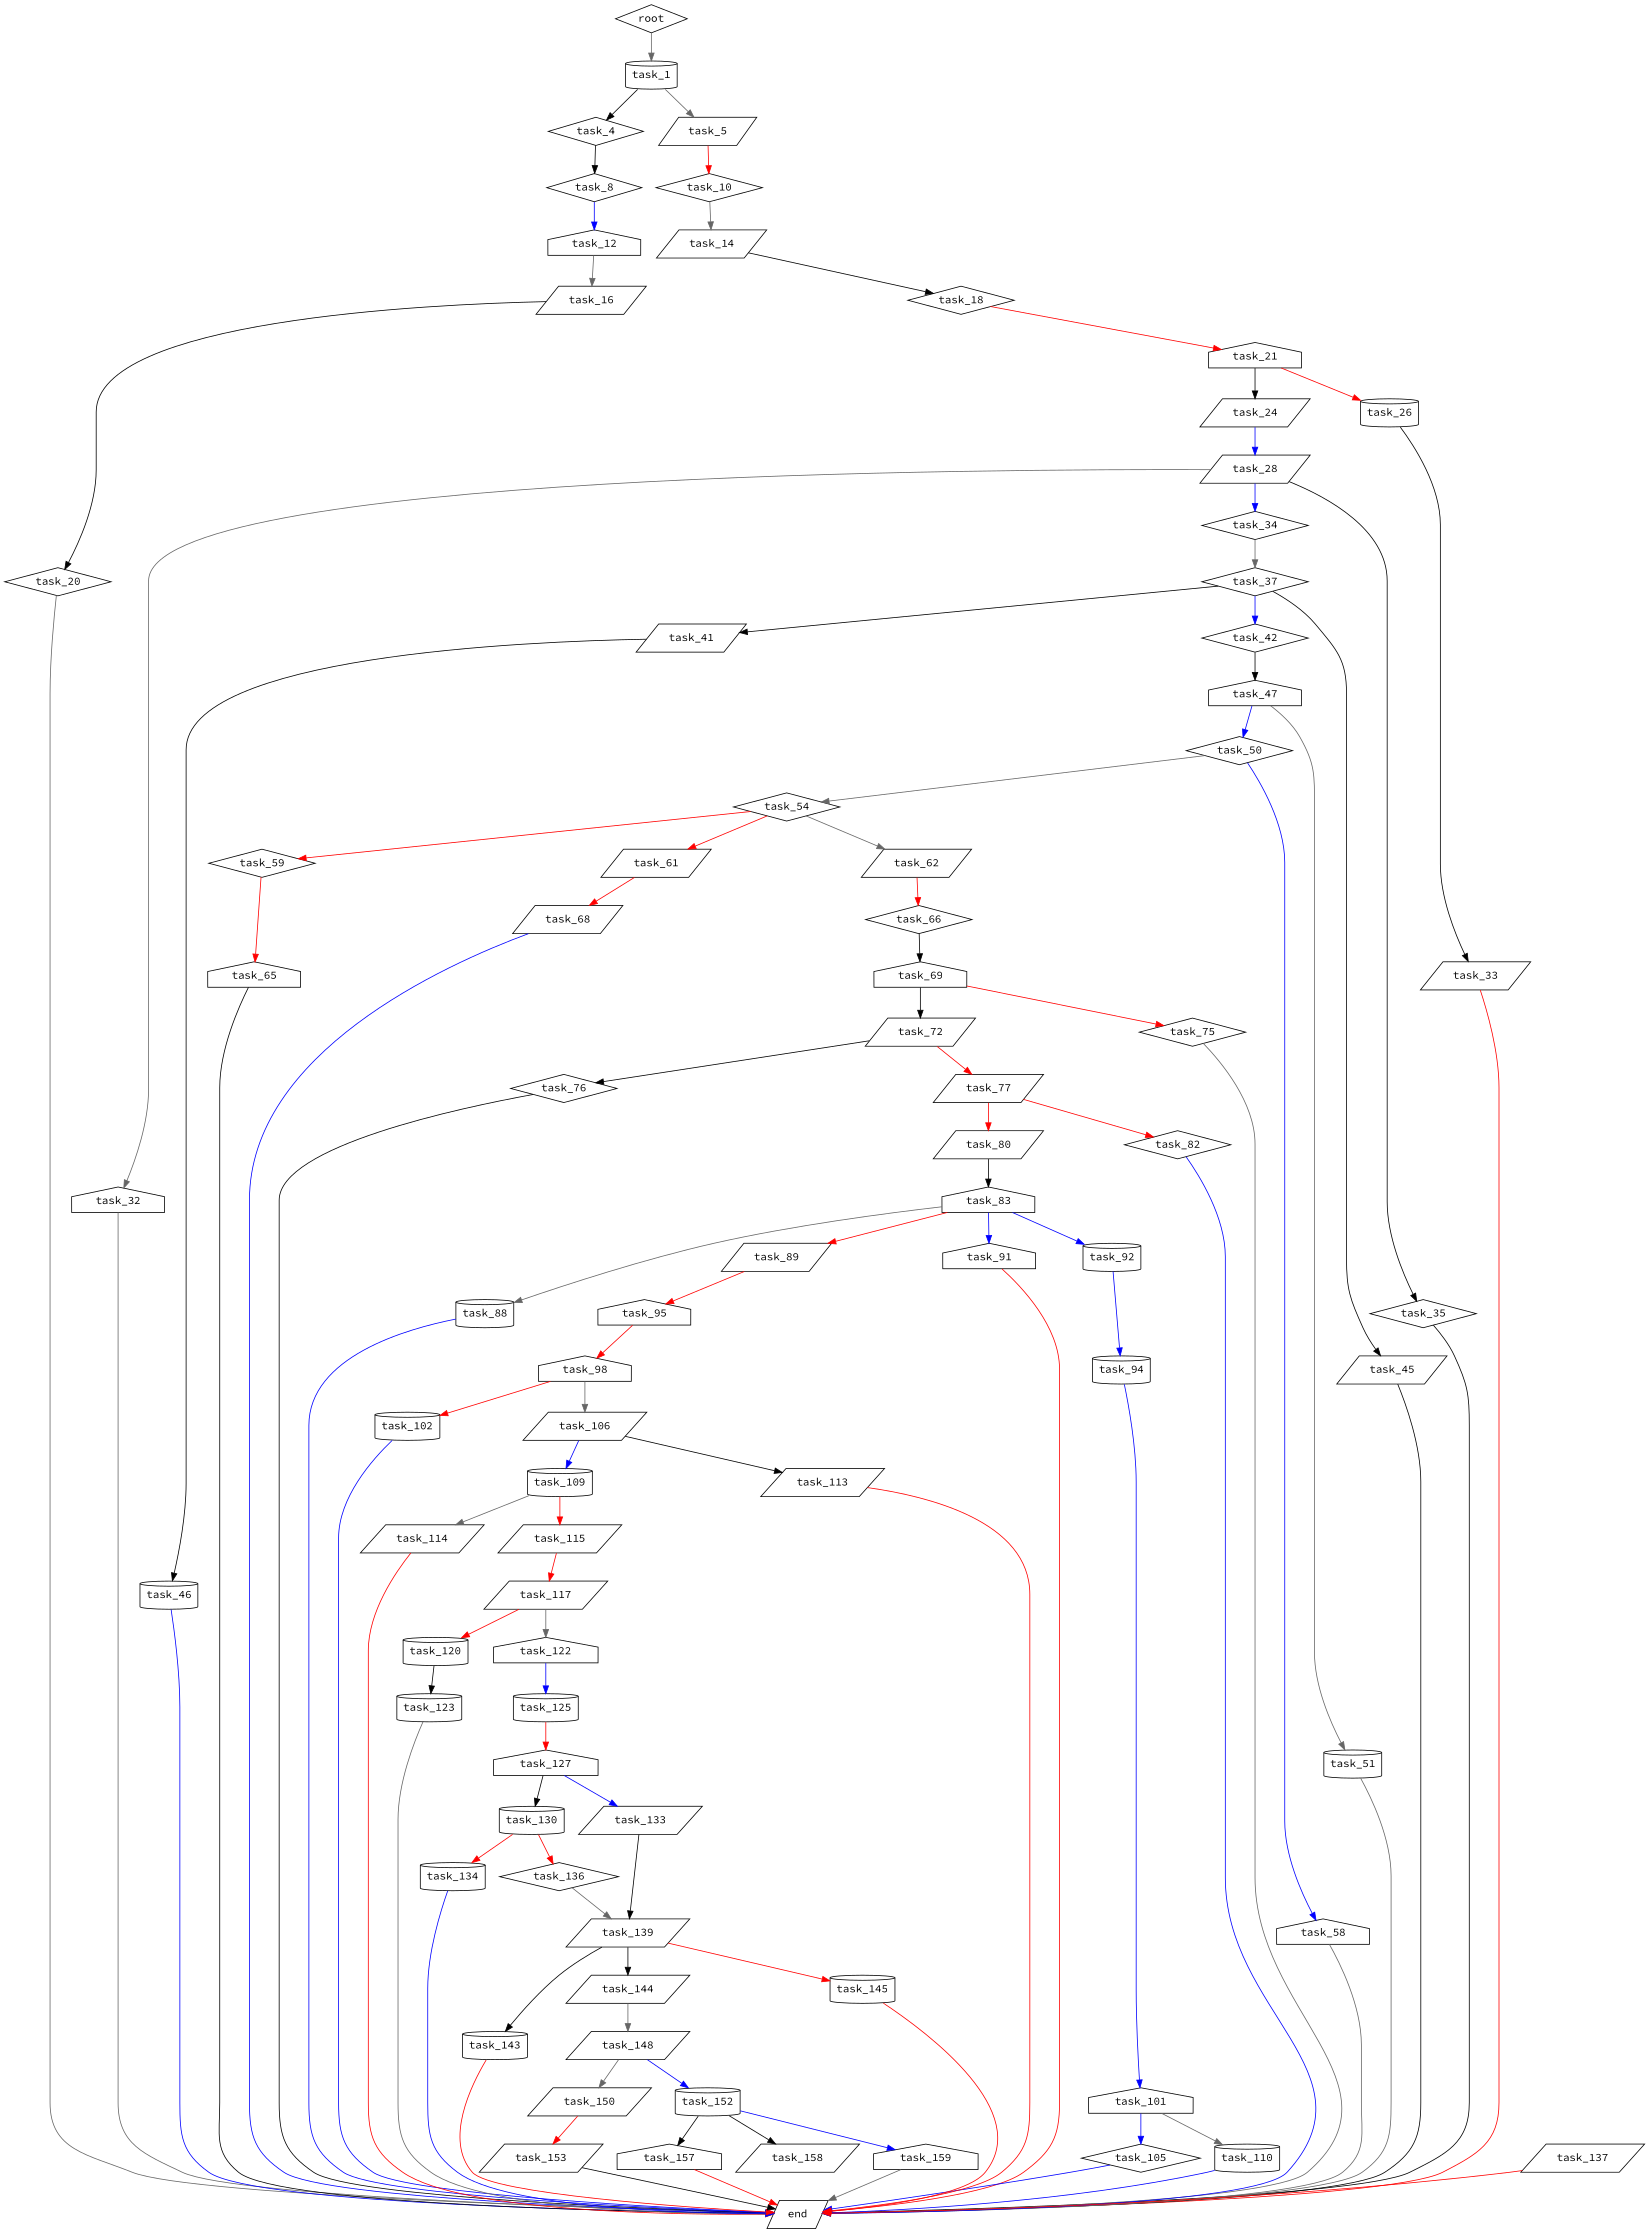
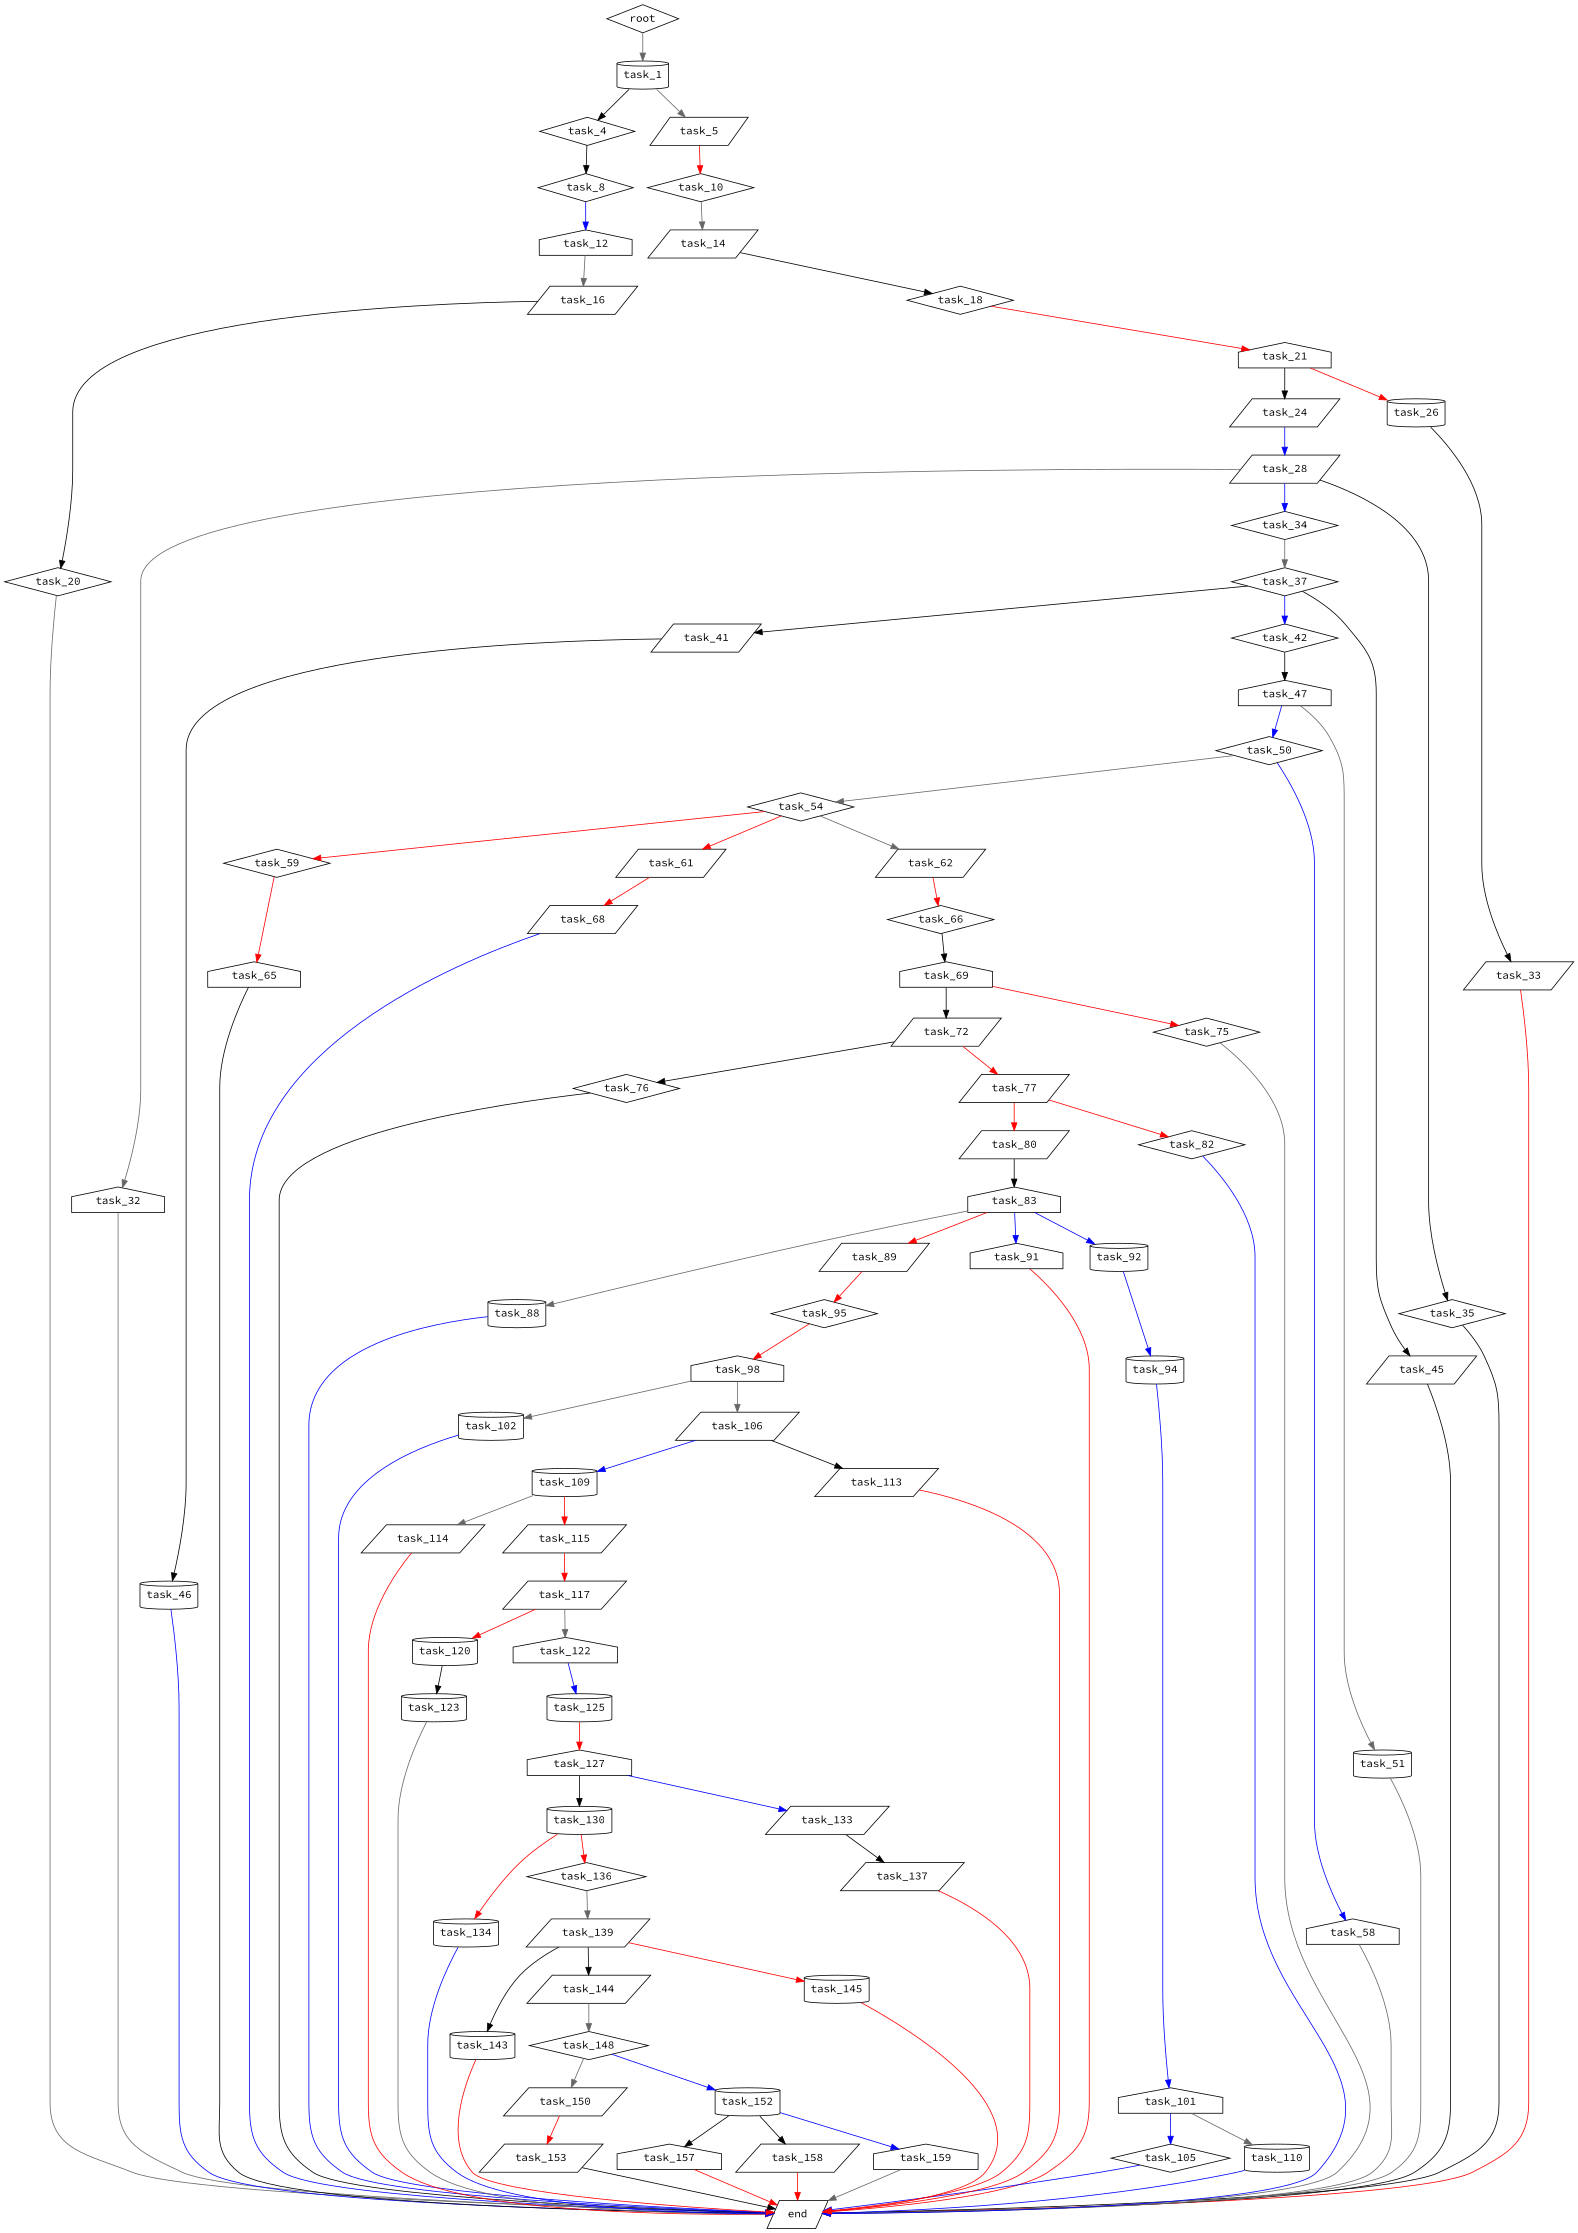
  digraph {
    fontname="Source Code Pro"
    node [fontname="Source Code Pro" shape=parallelogram]
    edge [color=red fontname="Source Code Pro"]
    root [shape=diamond]
    task_1 [shape=cylinder]
    task_4 [shape=diamond]
    task_5
    task_8 [shape=diamond]
    task_10 [shape=diamond]
    task_12 [shape=house]
    task_14
    task_16
    task_18 [shape=diamond]
    task_20 [shape=diamond]
    task_21 [shape=house]
    end
    task_24
    task_26 [shape=cylinder]
    task_28
    task_33
    task_32 [shape=house]
    task_34 [shape=diamond]
    task_35 [shape=diamond]
    task_37 [shape=diamond]
    task_41
    task_42 [shape=diamond]
    task_45
    task_46 [shape=cylinder]
    task_47 [shape=house]
    task_50 [shape=diamond]
    task_51 [shape=cylinder]
    task_54 [shape=diamond]
    task_58 [shape=house]
    task_59 [shape=diamond]
    task_61
    task_62
    task_65 [shape=house]
    task_68
    task_66 [shape=diamond]
    task_69 [shape=house]
    task_72
    task_75 [shape=diamond]
    task_76 [shape=diamond]
    task_77
    task_80
    task_82 [shape=diamond]
    task_83 [shape=house]
    task_88 [shape=cylinder]
    task_89
    task_91 [shape=house]
    task_92 [shape=cylinder]
-   task_95 [shape=house]
+   task_95 [shape=diamond]
    task_94 [shape=cylinder]
    task_98 [shape=house]
    task_101 [shape=house]
    task_102 [shape=cylinder]
    task_106
    task_105 [shape=diamond]
    task_110 [shape=cylinder]
    task_109 [shape=cylinder]
    task_113
    task_114
    task_115
    task_117
    task_120 [shape=cylinder]
    task_122 [shape=house]
    task_123 [shape=cylinder]
    task_125 [shape=cylinder]
    task_127 [shape=house]
    task_130 [shape=cylinder]
    task_133
    task_134 [shape=cylinder]
    task_136 [shape=diamond]
    task_137
    task_139
    task_143 [shape=cylinder]
    task_144
    task_145 [shape=cylinder]
-   task_148
+   task_148 [shape=diamond]
    task_150
    task_152 [shape=cylinder]
    task_153
    task_157 [shape=house]
    task_158
    task_159 [shape=house]
    root -> task_1 [color=gray40]
    task_1 -> task_4 [color=black]
    task_1 -> task_5 [color=gray40]
    task_4 -> task_8 [color=black]
    task_5 -> task_10
    task_8 -> task_12 [color=blue]
    task_10 -> task_14 [color=gray40]
    task_12 -> task_16 [color=gray40]
    task_14 -> task_18 [color=black]
    task_16 -> task_20 [color=black]
    task_18 -> task_21
    task_20 -> end [color=gray40]
    task_21 -> task_24 [color=black]
    task_21 -> task_26
    task_24 -> task_28 [color=blue]
    task_26 -> task_33 [color=black]
    task_28 -> task_32 [color=gray40]
    task_28 -> task_34 [color=blue]
    task_28 -> task_35 [color=black]
    task_33 -> end
    task_32 -> end [color=gray40]
    task_34 -> task_37 [color=gray40]
    task_35 -> end [color=black]
    task_37 -> task_41 [color=black]
    task_37 -> task_42 [color=blue]
    task_37 -> task_45 [color=black]
    task_41 -> task_46 [color=black]
    task_42 -> task_47 [color=black]
    task_45 -> end [color=black]
    task_46 -> end [color=blue]
    task_47 -> task_50 [color=blue]
    task_47 -> task_51 [color=gray40]
    task_50 -> task_54 [color=gray40]
    task_50 -> task_58 [color=blue]
    task_51 -> end [color=gray40]
    task_54 -> task_59
    task_54 -> task_61
    task_54 -> task_62 [color=gray40]
    task_58 -> end [color=gray40]
    task_59 -> task_65
    task_61 -> task_68
    task_62 -> task_66
    task_65 -> end [color=black]
    task_68 -> end [color=blue]
    task_66 -> task_69 [color=black]
    task_69 -> task_72 [color=black]
    task_69 -> task_75
    task_72 -> task_76 [color=black]
    task_72 -> task_77
    task_75 -> end [color=gray40]
    task_76 -> end [color=black]
    task_77 -> task_80
    task_77 -> task_82
    task_80 -> task_83 [color=black]
    task_82 -> end [color=blue]
    task_83 -> task_88 [color=gray40]
    task_83 -> task_89
    task_83 -> task_91 [color=blue]
    task_83 -> task_92 [color=blue]
    task_88 -> end [color=blue]
    task_89 -> task_95
    task_91 -> end
    task_92 -> task_94 [color=blue]
    task_95 -> task_98
    task_94 -> task_101 [color=blue]
-   task_98 -> task_102
+   task_98 -> task_102 [color=gray40]
    task_98 -> task_106 [color=gray40]
    task_101 -> task_105 [color=blue]
    task_101 -> task_110 [color=gray40]
    task_102 -> end [color=blue]
    task_106 -> task_109 [color=blue]
    task_106 -> task_113 [color=black]
    task_105 -> end [color=blue]
    task_110 -> end [color=blue]
    task_109 -> task_114 [color=gray40]
    task_109 -> task_115
    task_113 -> end
    task_114 -> end
    task_115 -> task_117
    task_117 -> task_120
    task_117 -> task_122 [color=gray40]
    task_120 -> task_123 [color=black]
    task_122 -> task_125 [color=blue]
    task_123 -> end [color=gray40]
    task_125 -> task_127
    task_127 -> task_130 [color=black]
    task_127 -> task_133 [color=blue]
    task_130 -> task_134
    task_130 -> task_136
-   task_133 -> task_139 [color=black]
+   task_133 -> task_137 [color=black]
    task_134 -> end [color=blue]
    task_136 -> task_139 [color=gray40]
    task_137 -> end
    task_139 -> task_143 [color=black]
    task_139 -> task_144 [color=black]
    task_139 -> task_145
    task_143 -> end
    task_144 -> task_148 [color=gray40]
    task_145 -> end
    task_148 -> task_150 [color=gray40]
    task_148 -> task_152 [color=blue]
    task_150 -> task_153
    task_152 -> task_157 [color=black]
    task_152 -> task_158 [color=black]
    task_152 -> task_159 [color=blue]
    task_153 -> end [color=black]
    task_157 -> end
+   task_158 -> end
    task_159 -> end [color=gray40]
  }
